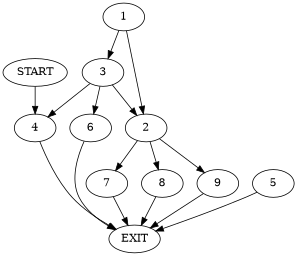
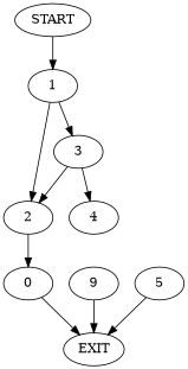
  digraph {
    n1 [label=START]
    1
    2
    3
    n5 [label=EXIT]
-   7
-   8
+   8 [label=0]
    9
    4
-   6
    5
-   n1 -> 4
+   n1 -> 1
    1 -> 2
    1 -> 3
-   2 -> 7
    2 -> 8
-   2 -> 9
    3 -> 2
    3 -> 4
-   3 -> 6
-   7 -> n5
    8 -> n5
    9 -> n5
-   4 -> n5
-   6 -> n5
    5 -> n5
  }
